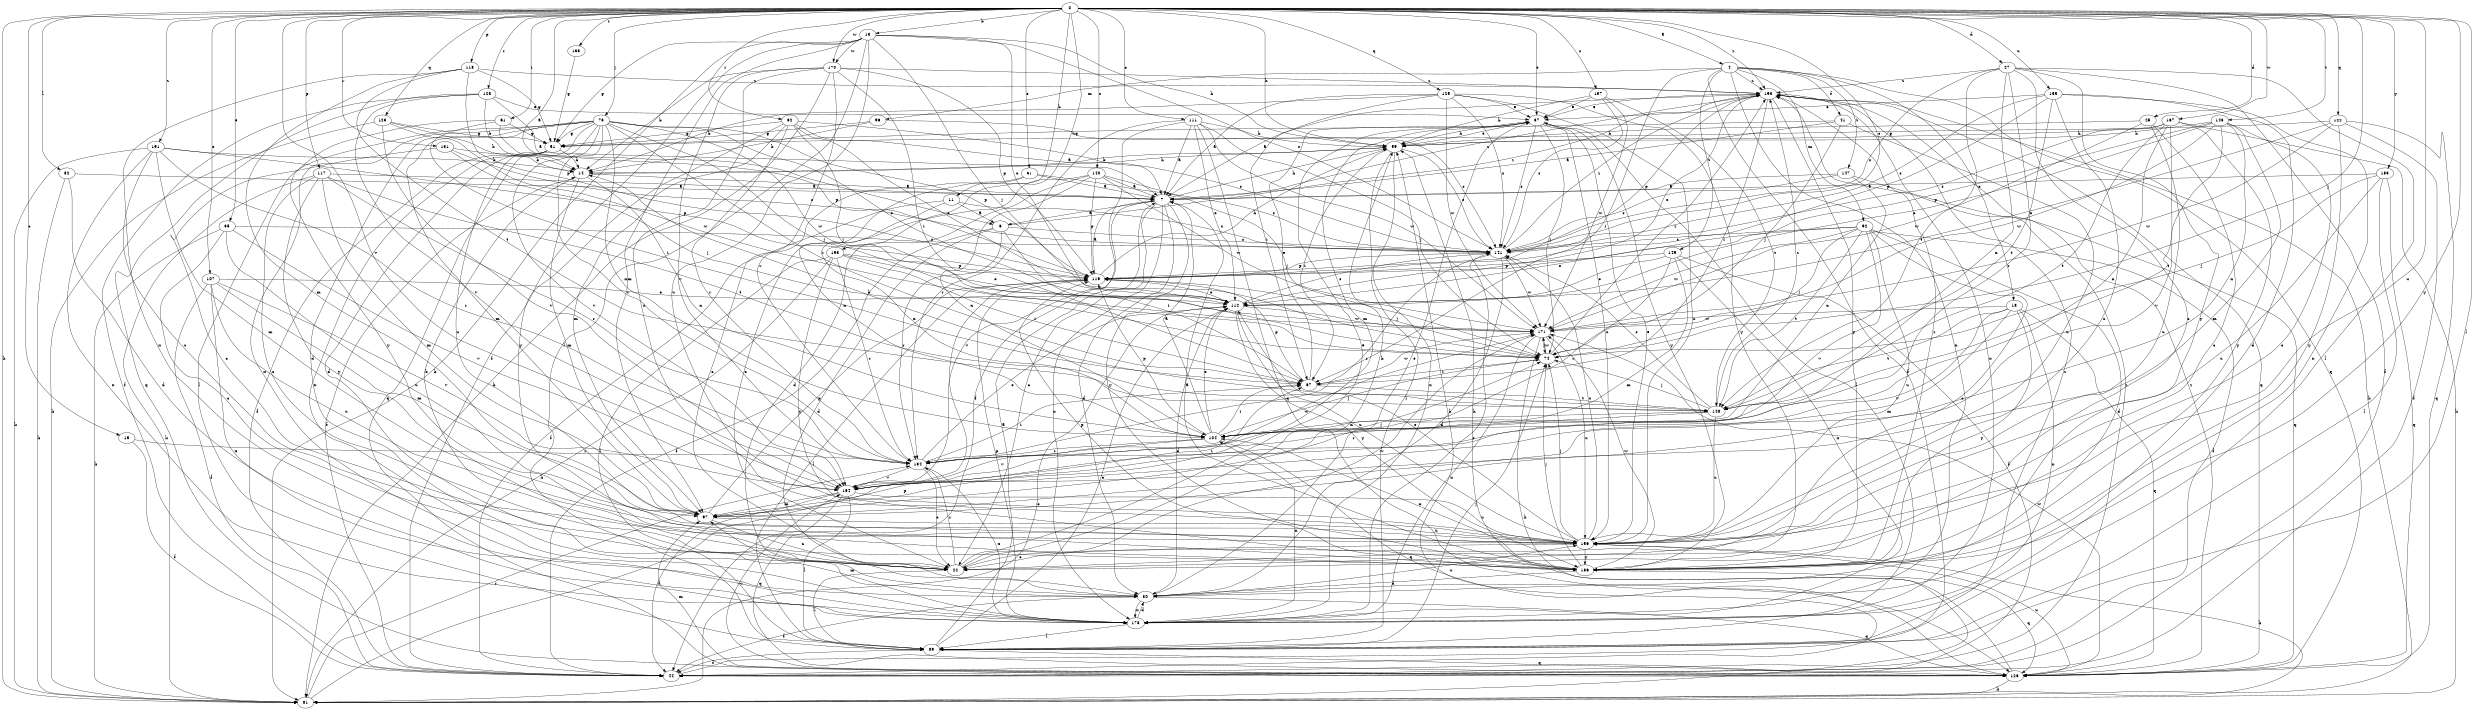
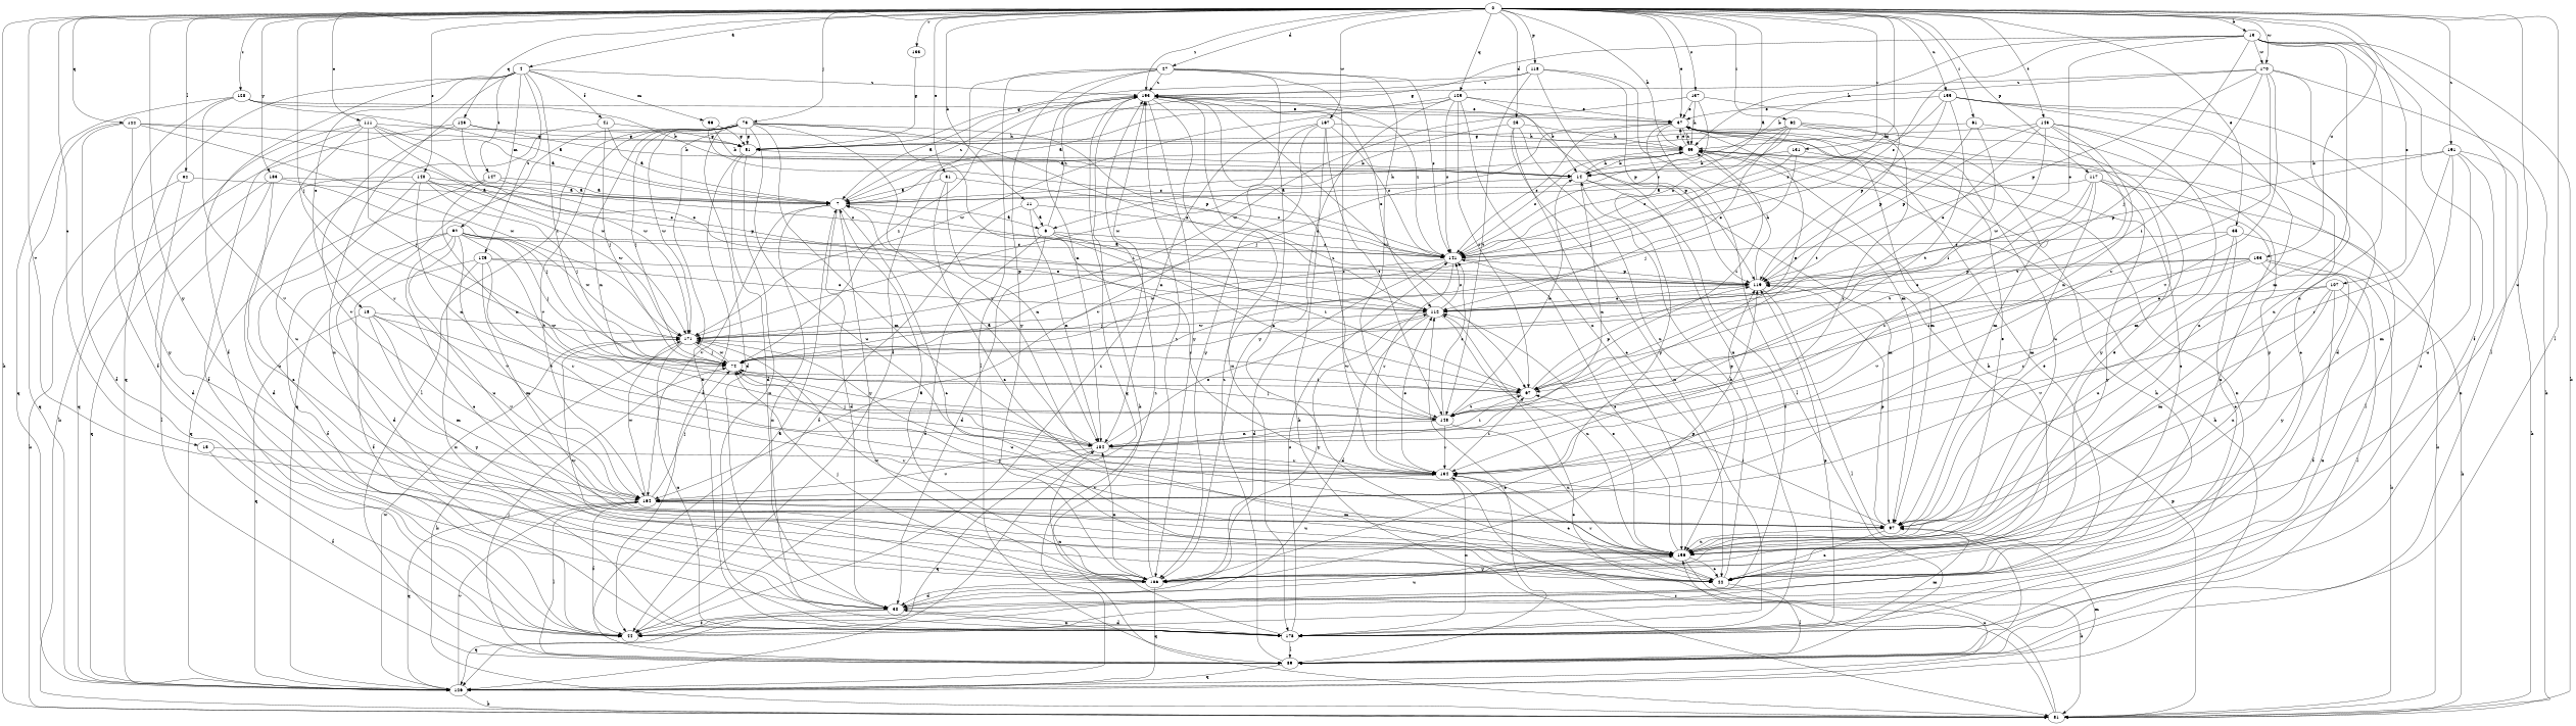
  strict digraph {
    n1 [label=4]
    0
    6
    11
    13
    15
    25
    27
    31
    35
    37
    59
    61
    62
    73
    74
    81
    82
    89
    107
    111
    117
    118
    122
    123
    125
    128
    131
    133
    137
    140
    141
    143
    153
    155
    156
    164
    167
    170
    183
    186
    191
    193
    18
    41
    44
    67
    92
    96
    126
    145
    147
    178
    30
    134
    104
    51
    97
    112
    22
    171
    148
    7
    14
    119
    n1 -> 193 [label=z]
    n1 -> 18 [label=c]
    n1 -> 41 [label=f]
    n1 -> 44 [label=f]
    n1 -> 67 [label=i]
    n1 -> 92 [label=m]
    n1 -> 96 [label=m]
    n1 -> 126 [label=q]
    n1 -> 145 [label=t]
    n1 -> 147 [label=t]
    n1 -> 178 [label=x]
    0 -> n1 [label=a]
    0 -> 6 [label=a]
    0 -> 11 [label=b]
    0 -> 13 [label=b]
    0 -> 15 [label=c]
    0 -> 25 [label=d]
    0 -> 27 [label=d]
    0 -> 31 [label=e]
    0 -> 35 [label=e]
    0 -> 37 [label=e]
    0 -> 59 [label=h]
    0 -> 61 [label=i]
    0 -> 62 [label=i]
    0 -> 73 [label=j]
    0 -> 74 [label=j]
    0 -> 81 [label=k]
    0 -> 82 [label=l]
    0 -> 89 [label=l]
    0 -> 107 [label=o]
    0 -> 111 [label=o]
    0 -> 117 [label=p]
    0 -> 118 [label=p]
    0 -> 122 [label=q]
    0 -> 123 [label=q]
    0 -> 125 [label=q]
    0 -> 128 [label=r]
    0 -> 131 [label=r]
    0 -> 133 [label=r]
    0 -> 137 [label=s]
    0 -> 140 [label=s]
    0 -> 141 [label=s]
    0 -> 143 [label=t]
    0 -> 153 [label=u]
    0 -> 155 [label=u]
    0 -> 156 [label=u]
    0 -> 164 [label=v]
    0 -> 167 [label=w]
    0 -> 170 [label=w]
    0 -> 183 [label=y]
    0 -> 186 [label=y]
    0 -> 191 [label=z]
    0 -> 193 [label=z]
    6 -> 141 [label=s]
    6 -> 193 [label=z]
    6 -> 44 [label=f]
    6 -> 67 [label=i]
    6 -> 30 [label=d]
    6 -> 134 [label=r]
    11 -> 6 [label=a]
    11 -> 141 [label=s]
    11 -> 44 [label=f]
    11 -> 104 [label=n]
    13 -> 59 [label=h]
    13 -> 74 [label=j]
    13 -> 81 [label=k]
    13 -> 89 [label=l]
    13 -> 141 [label=s]
    13 -> 156 [label=u]
    13 -> 170 [label=w]
    13 -> 44 [label=f]
    13 -> 51 [label=g]
    13 -> 97 [label=m]
    13 -> 112 [label=o]
    15 -> 44 [label=f]
    15 -> 134 [label=r]
    25 -> 59 [label=h]
    25 -> 156 [label=u]
    25 -> 22 [label=c]
    25 -> 171 [label=w]
    27 -> 89 [label=l]
    27 -> 141 [label=s]
    27 -> 186 [label=y]
    27 -> 193 [label=z]
    27 -> 44 [label=f]
    27 -> 134 [label=r]
    27 -> 104 [label=n]
    27 -> 22 [label=c]
    27 -> 148 [label=t]
    31 -> 141 [label=s]
    31 -> 104 [label=n]
    31 -> 22 [label=c]
    31 -> 7 [label=a]
    35 -> 81 [label=k]
    35 -> 141 [label=s]
    35 -> 156 [label=u]
    35 -> 164 [label=v]
    35 -> 22 [label=c]
    37 -> 59 [label=h]
    37 -> 74 [label=j]
    37 -> 89 [label=l]
    37 -> 141 [label=s]
    37 -> 156 [label=u]
    37 -> 186 [label=y]
    37 -> 97 [label=m]
    59 -> 37 [label=e]
    59 -> 89 [label=l]
    59 -> 141 [label=s]
    59 -> 67 [label=i]
    59 -> 178 [label=x]
    59 -> 14 [label=b]
    61 -> 186 [label=y]
    61 -> 67 [label=i]
    61 -> 51 [label=g]
    61 -> 119 [label=p]
    62 -> 74 [label=j]
    62 -> 141 [label=s]
    62 -> 186 [label=y]
    62 -> 134 [label=r]
    62 -> 51 [label=g]
    62 -> 97 [label=m]
    62 -> 112 [label=o]
    62 -> 7 [label=a]
    73 -> 74 [label=j]
    73 -> 89 [label=l]
    73 -> 156 [label=u]
    73 -> 164 [label=v]
    73 -> 67 [label=i]
    73 -> 126 [label=q]
    73 -> 178 [label=x]
    73 -> 30 [label=d]
    73 -> 134 [label=r]
    73 -> 104 [label=n]
    73 -> 51 [label=g]
    73 -> 97 [label=m]
    73 -> 112 [label=o]
    73 -> 171 [label=w]
    73 -> 119 [label=p]
    74 -> 193 [label=z]
    74 -> 67 [label=i]
    74 -> 171 [label=w]
    81 -> 134 [label=r]
    81 -> 112 [label=o]
    81 -> 119 [label=p]
    82 -> 81 [label=k]
    82 -> 30 [label=d]
    82 -> 7 [label=a]
    89 -> 74 [label=j]
    89 -> 193 [label=z]
-   89 -> 44 [label=f]
    89 -> 126 [label=q]
    89 -> 112 [label=o]
    89 -> 7 [label=a]
    107 -> 156 [label=u]
    107 -> 164 [label=v]
    107 -> 44 [label=f]
    107 -> 178 [label=x]
    107 -> 97 [label=m]
    107 -> 112 [label=o]
    111 -> 59 [label=h]
    111 -> 74 [label=j]
    111 -> 44 [label=f]
    111 -> 126 [label=q]
    111 -> 134 [label=r]
    111 -> 112 [label=o]
    111 -> 171 [label=w]
    111 -> 7 [label=a]
    117 -> 81 [label=k]
    117 -> 186 [label=y]
    117 -> 134 [label=r]
    117 -> 97 [label=m]
    117 -> 22 [label=c]
    117 -> 148 [label=t]
    117 -> 7 [label=a]
    118 -> 193 [label=z]
    118 -> 178 [label=x]
    118 -> 51 [label=g]
    118 -> 97 [label=m]
    118 -> 148 [label=t]
    118 -> 119 [label=p]
    122 -> 186 [label=y]
    122 -> 44 [label=f]
    122 -> 126 [label=q]
    122 -> 51 [label=g]
    122 -> 112 [label=o]
    122 -> 171 [label=w]
    123 -> 81 [label=k]
    123 -> 164 [label=v]
    123 -> 51 [label=g]
    123 -> 171 [label=w]
    123 -> 14 [label=b]
    125 -> 37 [label=e]
    125 -> 141 [label=s]
    125 -> 156 [label=u]
    125 -> 186 [label=y]
    125 -> 67 [label=i]
    125 -> 171 [label=w]
    125 -> 7 [label=a]
    125 -> 14 [label=b]
    128 -> 37 [label=e]
    128 -> 164 [label=v]
    128 -> 44 [label=f]
    128 -> 126 [label=q]
    128 -> 7 [label=a]
    128 -> 14 [label=b]
    131 -> 74 [label=j]
    131 -> 141 [label=s]
    131 -> 22 [label=c]
    131 -> 14 [label=b]
    133 -> 51 [label=g]
    137 -> 37 [label=e]
    137 -> 59 [label=h]
    137 -> 141 [label=s]
    137 -> 171 [label=w]
    137 -> 148 [label=t]
    140 -> 74 [label=j]
    140 -> 30 [label=d]
    140 -> 104 [label=n]
    140 -> 22 [label=c]
    140 -> 171 [label=w]
    140 -> 7 [label=a]
    140 -> 119 [label=p]
    141 -> 193 [label=z]
    141 -> 30 [label=d]
    141 -> 134 [label=r]
    141 -> 171 [label=w]
    141 -> 119 [label=p]
    143 -> 59 [label=h]
    143 -> 104 [label=n]
    143 -> 97 [label=m]
    143 -> 112 [label=o]
    143 -> 22 [label=c]
    143 -> 171 [label=w]
    143 -> 148 [label=t]
    143 -> 119 [label=p]
    153 -> 81 [label=k]
    153 -> 89 [label=l]
    153 -> 186 [label=y]
    153 -> 67 [label=i]
    153 -> 134 [label=r]
    153 -> 112 [label=o]
    153 -> 119 [label=p]
    155 -> 37 [label=e]
    155 -> 141 [label=s]
    155 -> 156 [label=u]
    155 -> 178 [label=x]
    155 -> 30 [label=d]
    155 -> 148 [label=t]
    155 -> 119 [label=p]
    156 -> 37 [label=e]
    156 -> 74 [label=j]
    156 -> 81 [label=k]
    156 -> 141 [label=s]
    156 -> 186 [label=y]
    156 -> 112 [label=o]
    156 -> 22 [label=c]
    164 -> 74 [label=j]
    164 -> 89 [label=l]
    164 -> 156 [label=u]
    164 -> 44 [label=f]
    164 -> 126 [label=q]
    164 -> 97 [label=m]
    164 -> 171 [label=w]
    167 -> 59 [label=h]
    167 -> 81 [label=k]
    167 -> 141 [label=s]
    167 -> 164 [label=v]
    167 -> 186 [label=y]
    167 -> 104 [label=n]
    167 -> 148 [label=t]
    170 -> 81 [label=k]
    170 -> 156 [label=u]
    170 -> 164 [label=v]
    170 -> 193 [label=z]
    170 -> 67 [label=i]
    170 -> 134 [label=r]
    170 -> 14 [label=b]
    170 -> 119 [label=p]
    183 -> 74 [label=j]
    183 -> 89 [label=l]
    183 -> 156 [label=u]
    183 -> 126 [label=q]
    183 -> 7 [label=a]
    186 -> 74 [label=j]
    186 -> 193 [label=z]
    186 -> 126 [label=q]
    186 -> 30 [label=d]
    186 -> 104 [label=n]
    186 -> 171 [label=w]
    186 -> 7 [label=a]
    186 -> 119 [label=p]
    191 -> 81 [label=k]
    191 -> 156 [label=u]
    191 -> 178 [label=x]
    191 -> 134 [label=r]
    191 -> 97 [label=m]
    191 -> 14 [label=b]
    191 -> 119 [label=p]
    193 -> 37 [label=e]
    193 -> 81 [label=k]
    193 -> 186 [label=y]
    193 -> 67 [label=i]
    193 -> 126 [label=q]
    193 -> 178 [label=x]
    193 -> 112 [label=o]
    193 -> 7 [label=a]
    193 -> 119 [label=p]
    18 -> 164 [label=v]
    18 -> 186 [label=y]
    18 -> 126 [label=q]
-   18 -> 178 [label=x]
+   25 -> 178 [label=x]
    18 -> 97 [label=m]
    18 -> 171 [label=w]
    18 -> 148 [label=t]
    41 -> 74 [label=j]
    41 -> 156 [label=u]
    41 -> 51 [label=g]
    41 -> 7 [label=a]
    44 -> 59 [label=h]
    44 -> 193 [label=z]
    67 -> 37 [label=e]
    67 -> 171 [label=w]
    67 -> 148 [label=t]
    67 -> 119 [label=p]
    92 -> 74 [label=j]
    92 -> 141 [label=s]
    92 -> 156 [label=u]
    92 -> 164 [label=v]
    92 -> 44 [label=f]
    92 -> 30 [label=d]
    92 -> 112 [label=o]
    92 -> 22 [label=c]
    92 -> 171 [label=w]
    92 -> 148 [label=t]
    96 -> 141 [label=s]
    96 -> 51 [label=g]
    96 -> 14 [label=b]
    126 -> 59 [label=h]
    126 -> 81 [label=k]
    126 -> 156 [label=u]
    126 -> 164 [label=v]
    126 -> 193 [label=z]
    126 -> 97 [label=m]
    126 -> 171 [label=w]
    145 -> 44 [label=f]
    145 -> 178 [label=x]
    145 -> 134 [label=r]
    145 -> 97 [label=m]
    145 -> 112 [label=o]
    145 -> 119 [label=p]
    147 -> 141 [label=s]
    147 -> 126 [label=q]
    147 -> 104 [label=n]
    147 -> 7 [label=a]
    178 -> 89 [label=l]
    178 -> 141 [label=s]
    178 -> 30 [label=d]
    178 -> 104 [label=n]
    178 -> 97 [label=m]
    178 -> 119 [label=p]
    30 -> 37 [label=e]
    30 -> 156 [label=u]
    30 -> 44 [label=f]
    30 -> 126 [label=q]
    30 -> 178 [label=x]
    134 -> 164 [label=v]
    134 -> 67 [label=i]
    134 -> 178 [label=x]
    134 -> 112 [label=o]
    134 -> 22 [label=c]
    104 -> 74 [label=j]
    104 -> 164 [label=v]
    104 -> 67 [label=i]
    104 -> 126 [label=q]
    104 -> 134 [label=r]
    104 -> 112 [label=o]
    104 -> 7 [label=a]
    104 -> 119 [label=p]
    51 -> 44 [label=f]
    51 -> 178 [label=x]
    51 -> 30 [label=d]
    51 -> 14 [label=b]
    97 -> 156 [label=u]
    97 -> 67 [label=i]
    97 -> 22 [label=c]
    97 -> 119 [label=p]
    112 -> 141 [label=s]
    112 -> 156 [label=u]
    112 -> 186 [label=y]
    112 -> 30 [label=d]
    112 -> 171 [label=w]
    22 -> 37 [label=e]
    22 -> 59 [label=h]
    22 -> 89 [label=l]
    22 -> 134 [label=r]
    22 -> 171 [label=w]
    22 -> 14 [label=b]
    171 -> 74 [label=j]
    171 -> 81 [label=k]
    171 -> 156 [label=u]
    171 -> 178 [label=x]
    148 -> 74 [label=j]
    148 -> 141 [label=s]
    148 -> 156 [label=u]
    148 -> 193 [label=z]
    148 -> 134 [label=r]
    148 -> 104 [label=n]
    148 -> 14 [label=b]
    7 -> 6 [label=a]
    7 -> 59 [label=h]
    7 -> 164 [label=v]
    7 -> 186 [label=y]
    7 -> 193 [label=z]
    7 -> 178 [label=x]
    7 -> 30 [label=d]
    7 -> 22 [label=c]
    14 -> 59 [label=h]
    14 -> 44 [label=f]
    14 -> 104 [label=n]
    14 -> 97 [label=m]
    14 -> 7 [label=a]
    119 -> 59 [label=h]
    119 -> 74 [label=j]
    119 -> 89 [label=l]
    119 -> 112 [label=o]
    119 -> 7 [label=a]
  }
